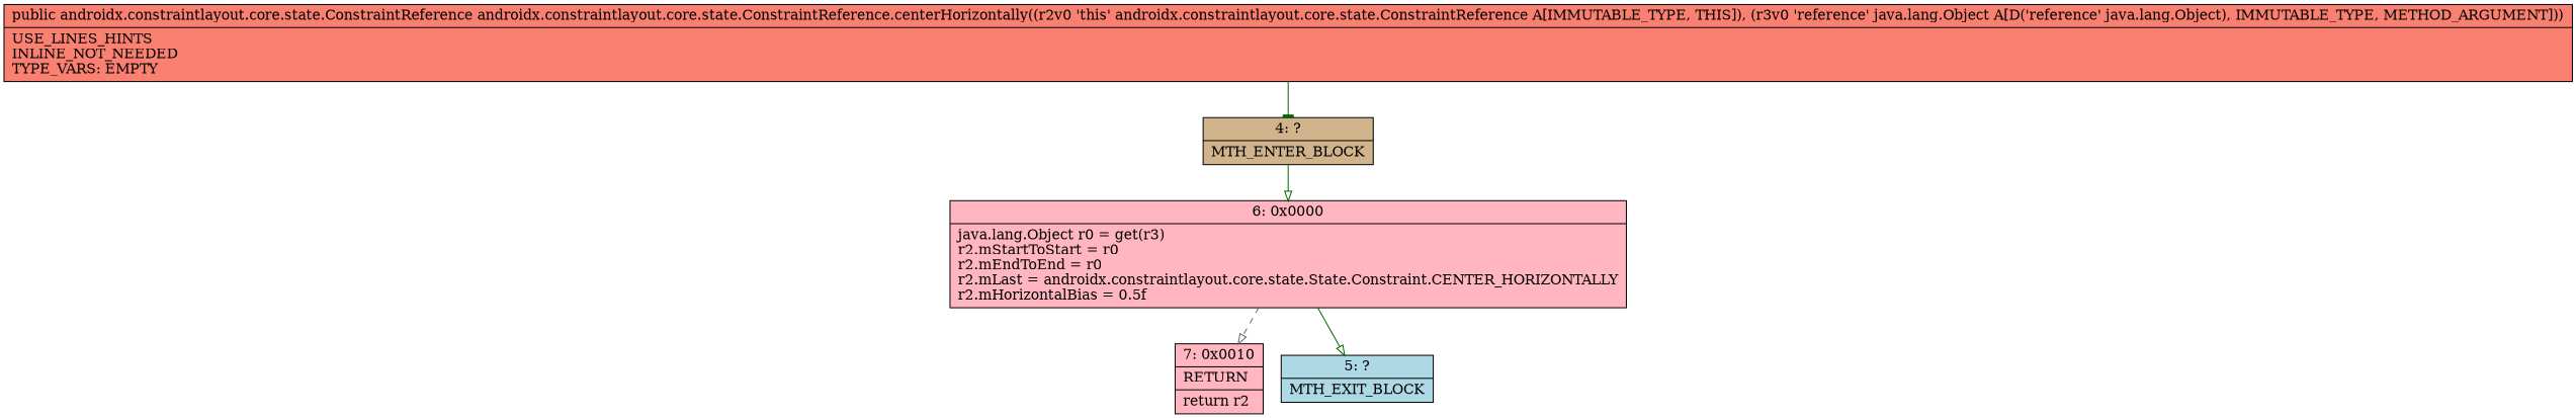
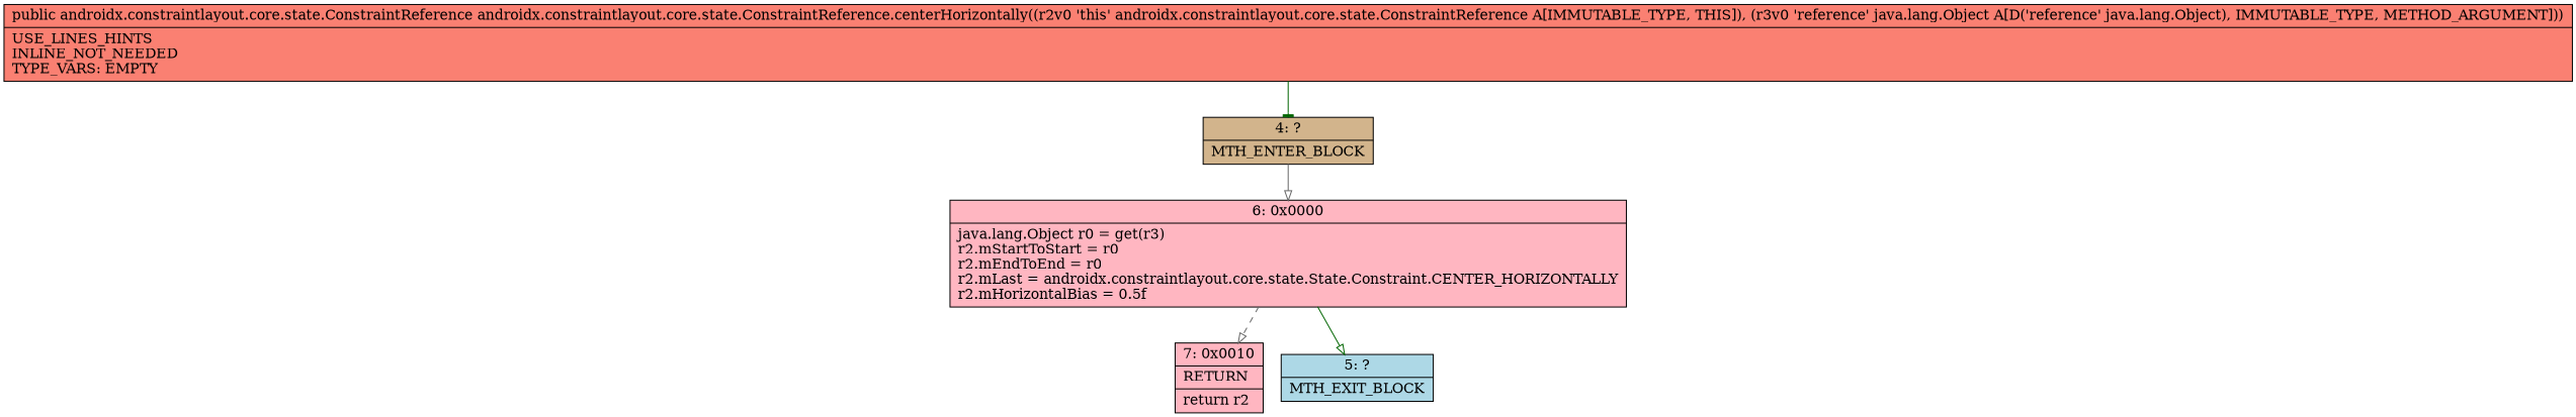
  digraph {
    node [fillcolor=lightpink shape=record style=filled]
    edge [arrowhead=onormal color=gray40 style=solid]
    n1 [fillcolor=tan label="{4\:\ ?|MTH_ENTER_BLOCK\l}"]
    n2 [label="{6\:\ 0x0000|java.lang.Object r0 = get(r3)\lr2.mStartToStart = r0\lr2.mEndToEnd = r0\lr2.mLast = androidx.constraintlayout.core.state.State.Constraint.CENTER_HORIZONTALLY\lr2.mHorizontalBias = 0.5f\l}"]
    n3 [label="{7\:\ 0x0010|RETURN\l|return r2\l}"]
    n4 [fillcolor=lightblue label="{5\:\ ?|MTH_EXIT_BLOCK\l}"]
    n5 [fillcolor=salmon label="{public androidx.constraintlayout.core.state.ConstraintReference androidx.constraintlayout.core.state.ConstraintReference.centerHorizontally((r2v0 'this' androidx.constraintlayout.core.state.ConstraintReference A[IMMUTABLE_TYPE, THIS]), (r3v0 'reference' java.lang.Object A[D('reference' java.lang.Object), IMMUTABLE_TYPE, METHOD_ARGUMENT]))  | USE_LINES_HINTS\lINLINE_NOT_NEEDED\lTYPE_VARS: EMPTY\l}"]
-   n1 -> n2 [color=darkgreen]
+   n1 -> n2
    n2 -> n3 [style=dashed]
    n2 -> n4 [color=darkgreen]
    n5 -> n1 [arrowhead=tee color=darkgreen]
  }
